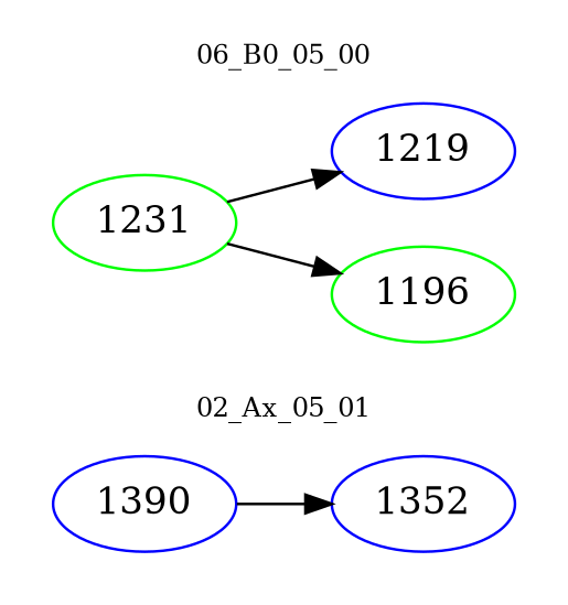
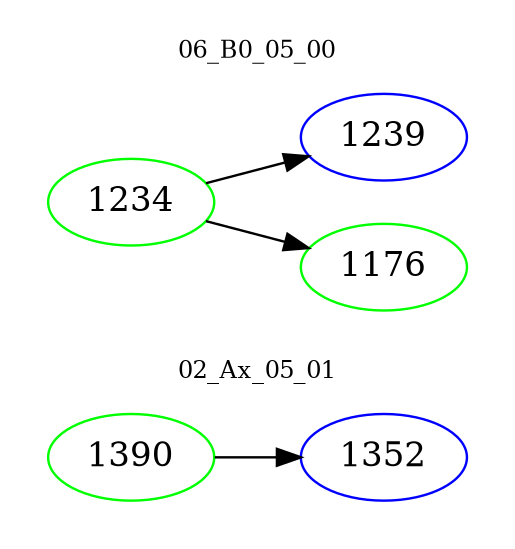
  digraph {
    rankdir=LR
    node [color=green]
    edge [color=black]
-   n1 [color=blue label=1390]
+   n1 [label=1390]
    n2 [color=blue label=1352]
-   n3 [label=1231]
-   n4 [label=1196]
-   n5 [color=blue label=1219]
+   n3 [label=1234]
+   n4 [label=1176]
+   n5 [color=blue label=1239]
    subgraph cluster_1 {
      color=white
      fontsize=10
      label="02_Ax_05_01"
      n1
      n2
    }
    subgraph cluster_2 {
      color=white
      fontsize=10
      label="06_B0_05_00"
      n3
      n4
      n5
    }
    n1 -> n2
    n3 -> n4
    n3 -> n5
  }
